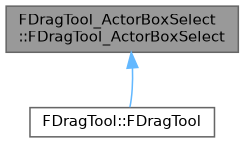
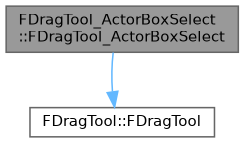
  digraph {
    rankdir=TB
    node [fontname=Helvetica fontsize=10 shape=box style=filled]
    n1 [color=gray40 fillcolor=grey60 fontcolor=black height=0.2 label="FDragTool_ActorBoxSelect\l::FDragTool_ActorBoxSelect" width=0.4]
    n2 [color=grey40 fillcolor=white height=0.2 label="FDragTool::FDragTool" width=0.4]
-   n2 -> n1 [color=steelblue1 fontname=Helvetica fontsize=10 labelfontname=Helvetica labelfontsize=10 style=solid]
+   n1 -> n2 [color=steelblue1 fontname=Helvetica fontsize=10 labelfontname=Helvetica labelfontsize=10 style=solid]
  }
